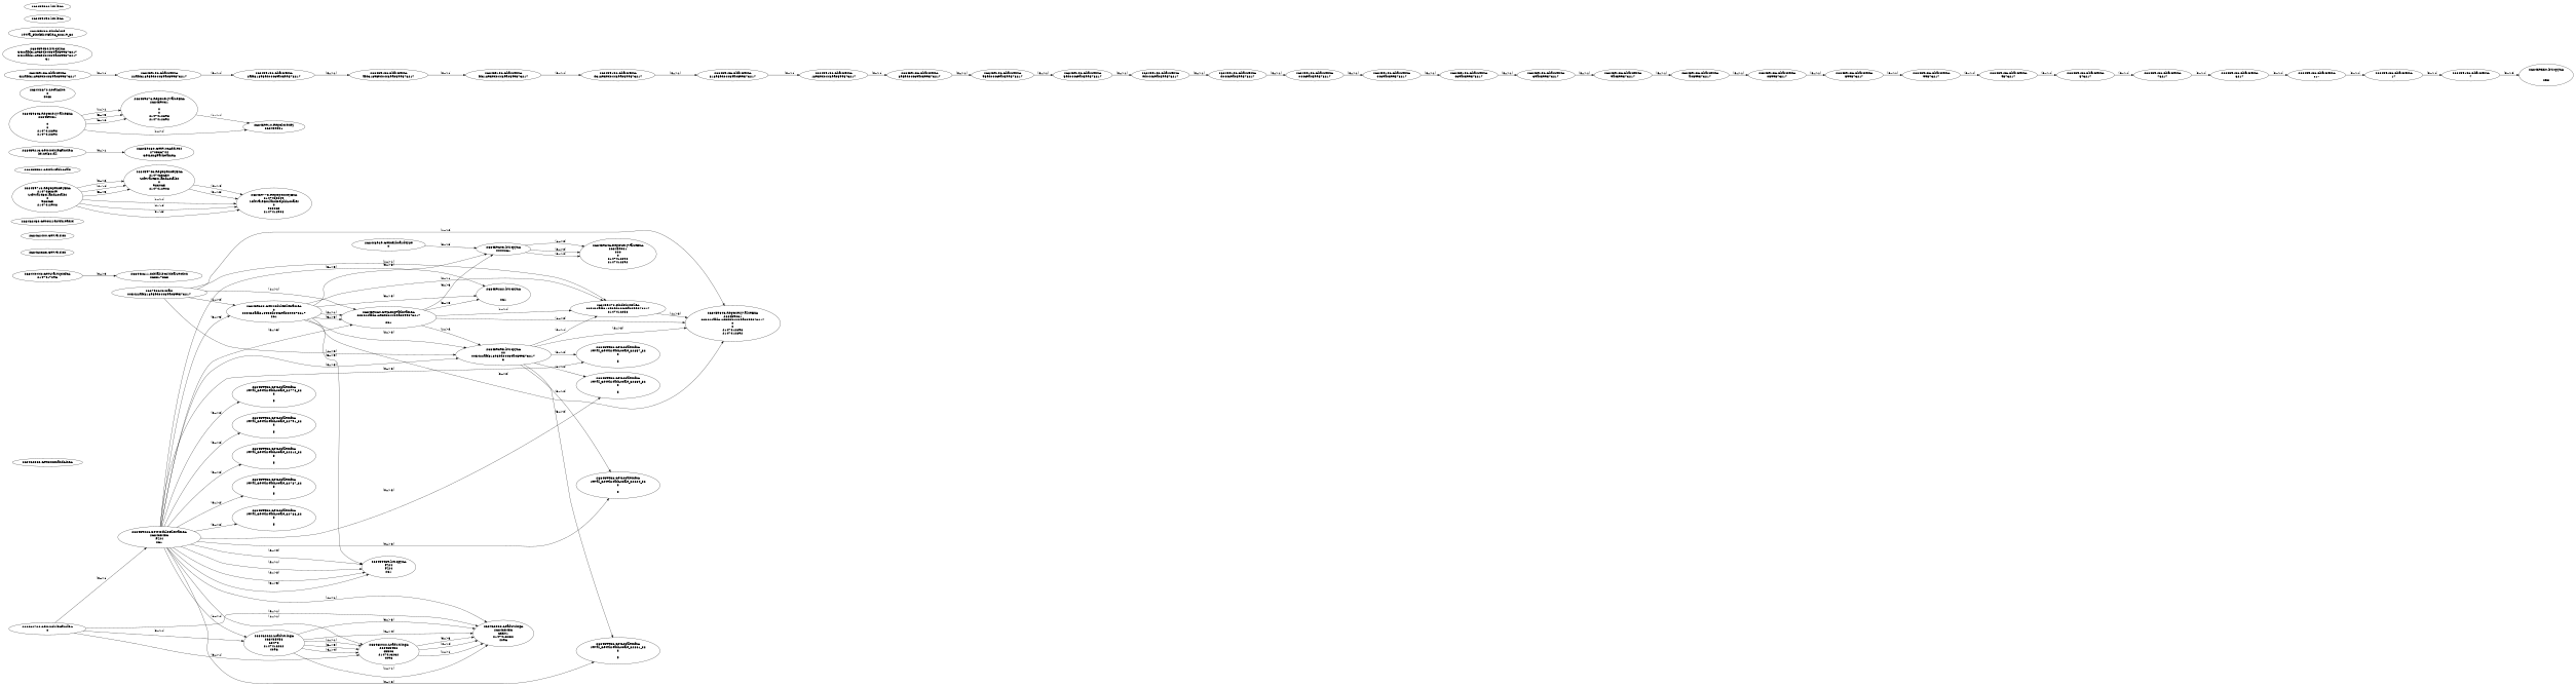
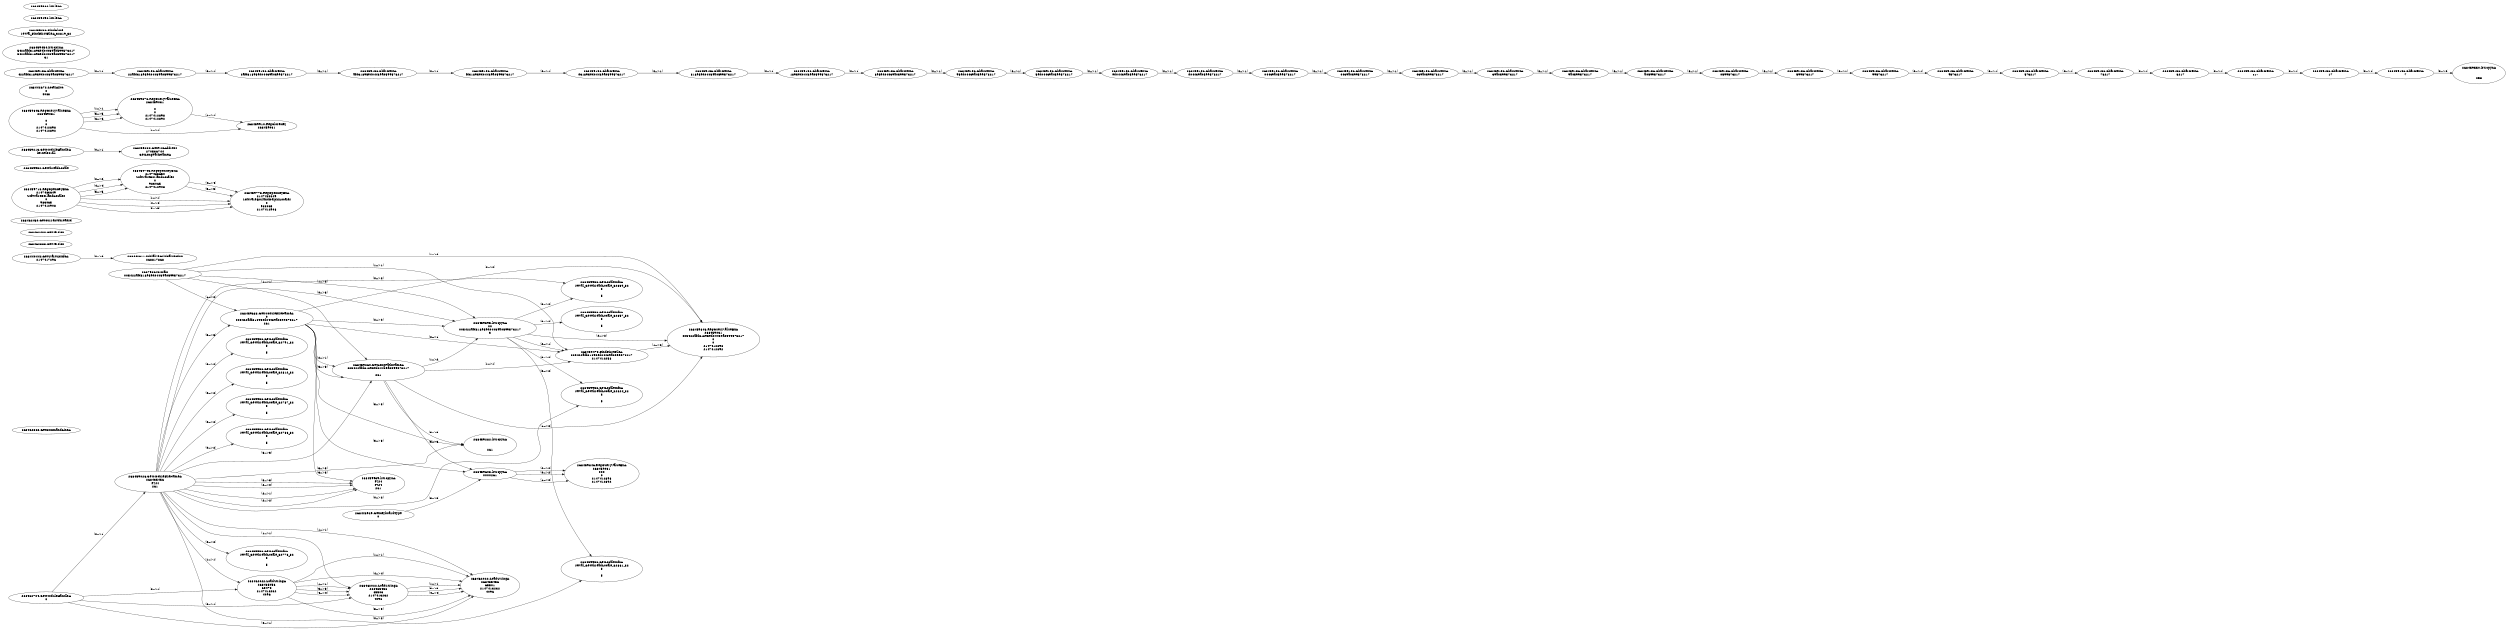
  digraph {
    rankdir=LR
    n1 [label="268798648.main\n005422afd31895ed04439a0599573217"]
    n2 [label="268459683.GetModuleFileNameA\n0\n005422afd31895ed04439a0599573217\n261"]
    n3 [label="268459260.GetLongPathNameA\n005422afd31895ed04439a0599573217\n\n261"]
    n4 [label="268459395.lstrcpynA\n00\n005422afd31895ed04439a0599573217\n3"]
    n5 [label="268459473.FindFirstFileA\n005422afd31895ed04439a0599573217\n2147412258"]
    n6 [label="268459846.RegQueryValueExA\n268459031\n005422afd31895ed04439a0599573217\n0\n0\n2147412898\n2147412892"]
    n7 [label="268459939.lstrcpynA\nPZM\nPZM\n261"]
    n8 [label="268459282.lstrcpynA\n\n\n261"]
    n9 [label="268459603.lstrcpynA\n0000261"]
    n10 [label="268459958.GetLocaleInfoA\nretval_GetThreadLocale_32839_32\n3\n\n5"]
    n11 [label="268459958.GetLocaleInfoA\nretval_GetThreadLocale_32824_32\n3\n\n5"]
    n12 [label="268459958.GetLocaleInfoA\nretval_GetThreadLocale_32861_32\n3\n\n5"]
    n13 [label="268459958.GetLocaleInfoA\nretval_GetThreadLocale_32857_32\n3\n\n5"]
    n14 [label="268462704.GetModuleHandleA\n0"]
    n15 [label="268459026.GetModuleFileNameA\n268435456\nPZM\n261"]
    n16 [label="268462022.LoadStringA\n268435456\n65473\n2147413232\n4096"]
    n17 [label="268462022.LoadStringA\n268435456\n65503\n2147413232\n4096"]
    n18 [label="268462022.LoadStringA\n268435456\n65501\n2147413232\n4096"]
    n19 [label="268459958.GetLocaleInfoA\nretval_GetThreadLocale_32778_32\n3\n\n5"]
    n20 [label="268459958.GetLocaleInfoA\nretval_GetThreadLocale_32791_32\n3\n\n5"]
    n21 [label="268459958.GetLocaleInfoA\nretval_GetThreadLocale_32812_32\n3\n\n5"]
    n22 [label="268459958.GetLocaleInfoA\nretval_GetThreadLocale_32787_32\n3\n\n5"]
    n23 [label="268459958.GetLocaleInfoA\nretval_GetThreadLocale_32788_32\n3\n\n5"]
    n24 [label="268448929.GetKeyboardType\n0"]
    n25 [label="268462363.GetCommandLineA\n"]
    n26 [label="268440442.GetStartupInfoA\n2147417296"]
    n27 [label="268442611.InitializeCriticalSection\n268817868"]
    n28 [label="268462383.GetVersion\n"]
    n29 [label="268462400.GetVersion\n"]
    n30 [label="268462460.GetCurrentThreadId\n"]
    n31 [label="268459846.RegQueryValueExA\n268459031\n000\n0\n2147412898\n2147412892"]
    n32 [label="268459713.RegOpenKeyExA\n2147483649\nSoftware\Borland\Locales\n0\n983065\n2147412908"]
    n33 [label="268459743.RegOpenKeyExA\n2147483650\nSoftware\Borland\Locales\n0\n983065\n2147412908"]
    n34 [label="268459773.RegOpenKeyExA\n2147483649\nSoftware\Borland\Delphi\Locales\n0\n983065\n2147412908"]
    n35 [label="268459952.GetThreadLocale\n"]
    n36 [label="268459213.GetModuleHandleA\nkernel32.dll"]
    n37 [label="268459230.GetProcAddress\n270536744\nGetLongPathNameA"]
    n38 [label="268459846.RegQueryValueExA\n268459031\n\n0\n0\n2147412898\n2147412892"]
    n39 [label="268459876.RegQueryValueExA\n268459031\n\n0\n0\n2147412898\n2147412892"]
    n40 [label="268459910.RegCloseKey\n268459031"]
    n41 [label="268442672.LocalAlloc\n0\n4088"]
    n42 [label="268459156.CharNextA\n422afd31895ed04439a0599573217"]
    n43 [label="268459156.CharNextA\n22afd31895ed04439a0599573217"]
    n44 [label="268459156.CharNextA\n2afd31895ed04439a0599573217"]
    n45 [label="268459156.CharNextA\nafd31895ed04439a0599573217"]
    n46 [label="268459156.CharNextA\nfd31895ed04439a0599573217"]
    n47 [label="268459156.CharNextA\nd31895ed04439a0599573217"]
    n48 [label="268459156.CharNextA\n31895ed04439a0599573217"]
    n49 [label="268459156.CharNextA\n1895ed04439a0599573217"]
    n50 [label="268459156.CharNextA\n895ed04439a0599573217"]
    n51 [label="268459156.CharNextA\n95ed04439a0599573217"]
    n52 [label="268459156.CharNextA\n5ed04439a0599573217"]
    n53 [label="268459156.CharNextA\ned04439a0599573217"]
    n54 [label="268459156.CharNextA\nd04439a0599573217"]
    n55 [label="268459156.CharNextA\n04439a0599573217"]
    n56 [label="268459156.CharNextA\n4439a0599573217"]
    n57 [label="268459156.CharNextA\n439a0599573217"]
    n58 [label="268459156.CharNextA\n39a0599573217"]
    n59 [label="268459156.CharNextA\n9a0599573217"]
    n60 [label="268459156.CharNextA\na0599573217"]
    n61 [label="268459156.CharNextA\n0599573217"]
    n62 [label="268459156.CharNextA\n599573217"]
    n63 [label="268459156.CharNextA\n99573217"]
    n64 [label="268459156.CharNextA\n9573217"]
    n65 [label="268459156.CharNextA\n573217"]
    n66 [label="268459156.CharNextA\n73217"]
    n67 [label="268459156.CharNextA\n3217"]
    n68 [label="268459156.CharNextA\n217"]
    n69 [label="268459156.CharNextA\n17"]
    n70 [label="268459156.CharNextA\n7"]
    n71 [label="268459550.lstrcpynA\n\n\n258"]
    n72 [label="268459454.lstrcpynA\n5422afd31895ed04439a0599573217\n5422afd31895ed04439a0599573217\n31"]
    n73 [label="268459486.FindClose\nretval_FindFirstFileA_32819_32"]
    n74 [label="268459498.lstrlenA\n"]
    n75 [label="268459562.lstrlenA\n"]
    n1 -> n2 [label="(1-->2)"]
    n1 -> n3 [label="(1-->1)"]
    n1 -> n4 [label="(1-->2)"]
    n1 -> n5 [label="(1-->1)"]
    n1 -> n6 [label="(1-->2)"]
    n2 -> n3 [label="(2-->1)"]
    n2 -> n3 [label="(3-->3)"]
    n2 -> n4 [label="(2-->2)"]
    n2 -> n5 [label="(2-->1)"]
    n2 -> n6 [label="(2-->2)"]
    n2 -> n7 [label="(3-->3)"]
    n2 -> n8 [label="(3-->3)"]
    n2 -> n9 [label="(3-->3)"]
    n3 -> n4 [label="(1-->2)"]
    n3 -> n5 [label="(1-->1)"]
    n3 -> n6 [label="(1-->2)"]
    n3 -> n8 [label="(3-->3)"]
    n3 -> n9 [label="(3-->3)"]
    n4 -> n5 [label="(2-->1)"]
    n4 -> n6 [label="(2-->2)"]
    n4 -> n10 [label="(3-->2)"]
    n4 -> n11 [label="(3-->2)"]
    n4 -> n12 [label="(3-->2)"]
    n4 -> n13 [label="(3-->2)"]
    n5 -> n6 [label="(1-->2)"]
    n9 -> n31 [label="(1-->2)"]
    n9 -> n31 [label="(2-->2)"]
    n9 -> n31 [label="(0-->2)"]
    n14 -> n15 [label="(0-->1)"]
    n14 -> n16 [label="(0-->1)"]
    n14 -> n17 [label="(0-->1)"]
    n14 -> n18 [label="(0-->1)"]
    n15 -> n2 [label="(3-->3)"]
    n15 -> n3 [label="(3-->3)"]
    n15 -> n4 [label="(0-->3)"]
    n15 -> n7 [label="(2-->1)"]
    n15 -> n7 [label="(2-->2)"]
    n15 -> n7 [label="(3-->3)"]
    n15 -> n7 [label="(2-->0)"]
    n15 -> n8 [label="(3-->3)"]
    n15 -> n10 [label="(0-->2)"]
    n15 -> n11 [label="(0-->2)"]
    n15 -> n12 [label="(0-->2)"]
-   n15 -> n13 [label="(0-->2)"]
    n15 -> n16 [label="(1-->1)"]
    n15 -> n17 [label="(1-->1)"]
    n15 -> n18 [label="(1-->1)"]
    n15 -> n19 [label="(0-->2)"]
    n15 -> n20 [label="(0-->2)"]
    n15 -> n21 [label="(0-->2)"]
    n15 -> n22 [label="(0-->2)"]
    n15 -> n23 [label="(0-->2)"]
    n16 -> n17 [label="(1-->1)"]
    n16 -> n17 [label="(3-->3)"]
    n16 -> n17 [label="(4-->4)"]
    n16 -> n18 [label="(1-->1)"]
    n16 -> n18 [label="(3-->3)"]
    n16 -> n18 [label="(4-->4)"]
    n17 -> n18 [label="(1-->1)"]
    n17 -> n18 [label="(3-->3)"]
    n17 -> n18 [label="(4-->4)"]
    n24 -> n9 [label="(3-->3)"]
    n26 -> n27 [label="(0-->0)"]
    n32 -> n33 [label="(2-->2)"]
    n32 -> n33 [label="(4-->4)"]
    n32 -> n33 [label="(5-->5)"]
    n32 -> n34 [label="(1-->1)"]
    n32 -> n34 [label="(4-->4)"]
    n32 -> n34 [label="(5-->5)"]
    n33 -> n34 [label="(4-->4)"]
    n33 -> n34 [label="(5-->5)"]
    n36 -> n37 [label="(0-->1)"]
    n38 -> n39 [label="(1-->1)"]
    n38 -> n39 [label="(5-->5)"]
    n38 -> n39 [label="(6-->6)"]
    n38 -> n40 [label="(1-->1)"]
    n39 -> n40 [label="(1-->1)"]
    n42 -> n43 [label="(0-->1)"]
    n43 -> n44 [label="(0-->1)"]
    n44 -> n45 [label="(0-->1)"]
    n45 -> n46 [label="(0-->1)"]
    n46 -> n47 [label="(0-->1)"]
    n47 -> n48 [label="(0-->1)"]
    n48 -> n49 [label="(0-->1)"]
    n49 -> n50 [label="(0-->1)"]
    n50 -> n51 [label="(0-->1)"]
    n51 -> n52 [label="(0-->1)"]
    n52 -> n53 [label="(0-->1)"]
    n53 -> n54 [label="(0-->1)"]
    n54 -> n55 [label="(0-->1)"]
    n55 -> n56 [label="(0-->1)"]
    n56 -> n57 [label="(0-->1)"]
    n57 -> n58 [label="(0-->1)"]
    n58 -> n59 [label="(0-->1)"]
    n59 -> n60 [label="(0-->1)"]
    n60 -> n61 [label="(0-->1)"]
    n61 -> n62 [label="(0-->1)"]
    n62 -> n63 [label="(0-->1)"]
    n63 -> n64 [label="(0-->1)"]
    n64 -> n65 [label="(0-->1)"]
    n65 -> n66 [label="(0-->1)"]
    n66 -> n67 [label="(0-->1)"]
    n67 -> n68 [label="(0-->1)"]
    n68 -> n69 [label="(0-->1)"]
    n69 -> n70 [label="(0-->1)"]
    n70 -> n71 [label="(0-->0)"]
  }
